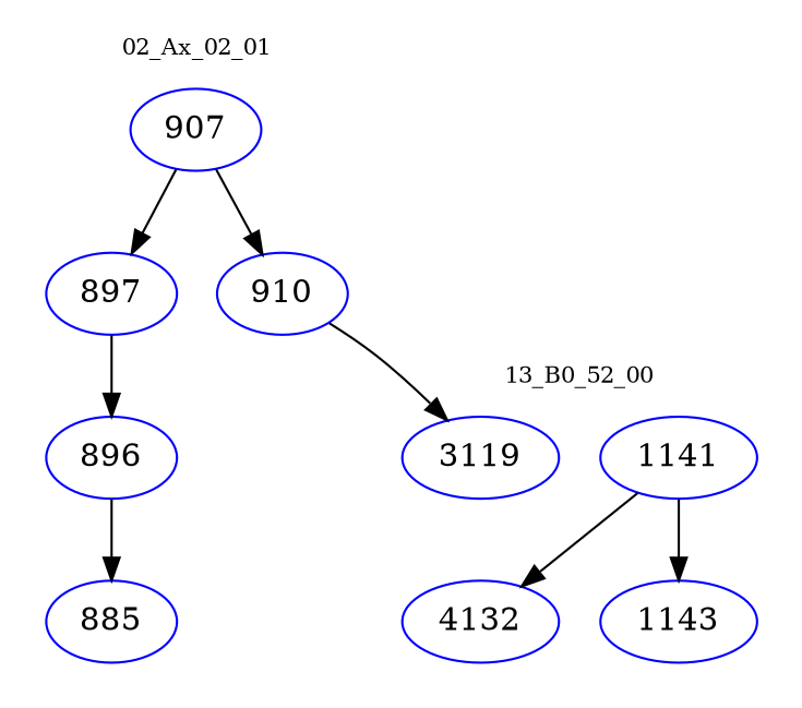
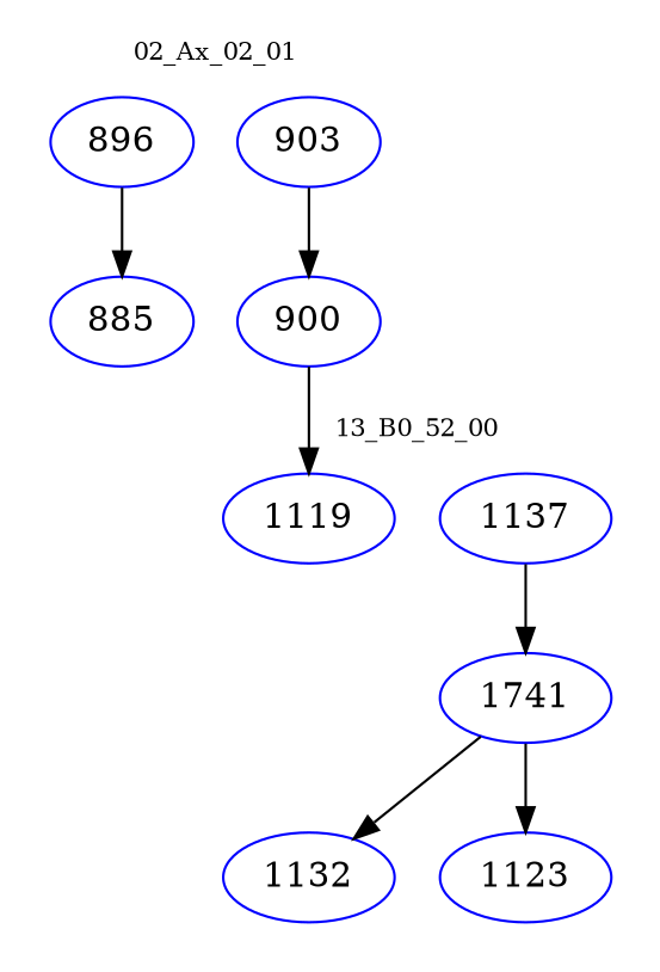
  digraph {
    node [color=blue]
    edge [color=black]
-   n1 [label=907]
-   n2 [label=897]
-   n3 [label=910]
+   n1 [label=903]
+   n3 [label=900]
    n4 [label=896]
    n5 [label=885]
-   n7 [label=1141]
-   n8 [label=4132]
-   n9 [label=1143]
-   n10 [label=3119]
+   n6 [label=1137]
+   n7 [label=1741]
+   n8 [label=1132]
+   n9 [label=1123]
+   n10 [label=1119]
    subgraph cluster_1 {
      color=white
      fontsize=10
      label="02_Ax_02_01"
      n1
-     n2
      n3
      n4
      n5
    }
    subgraph cluster_2 {
      color=white
      fontsize=10
      label="13_B0_52_00"
+     n6
      n7
      n8
      n9
      n10
    }
-   n1 -> n2
    n1 -> n3
-   n2 -> n4
    n3 -> n10
    n4 -> n5
+   n6 -> n7
    n7 -> n8
    n7 -> n9
  }
